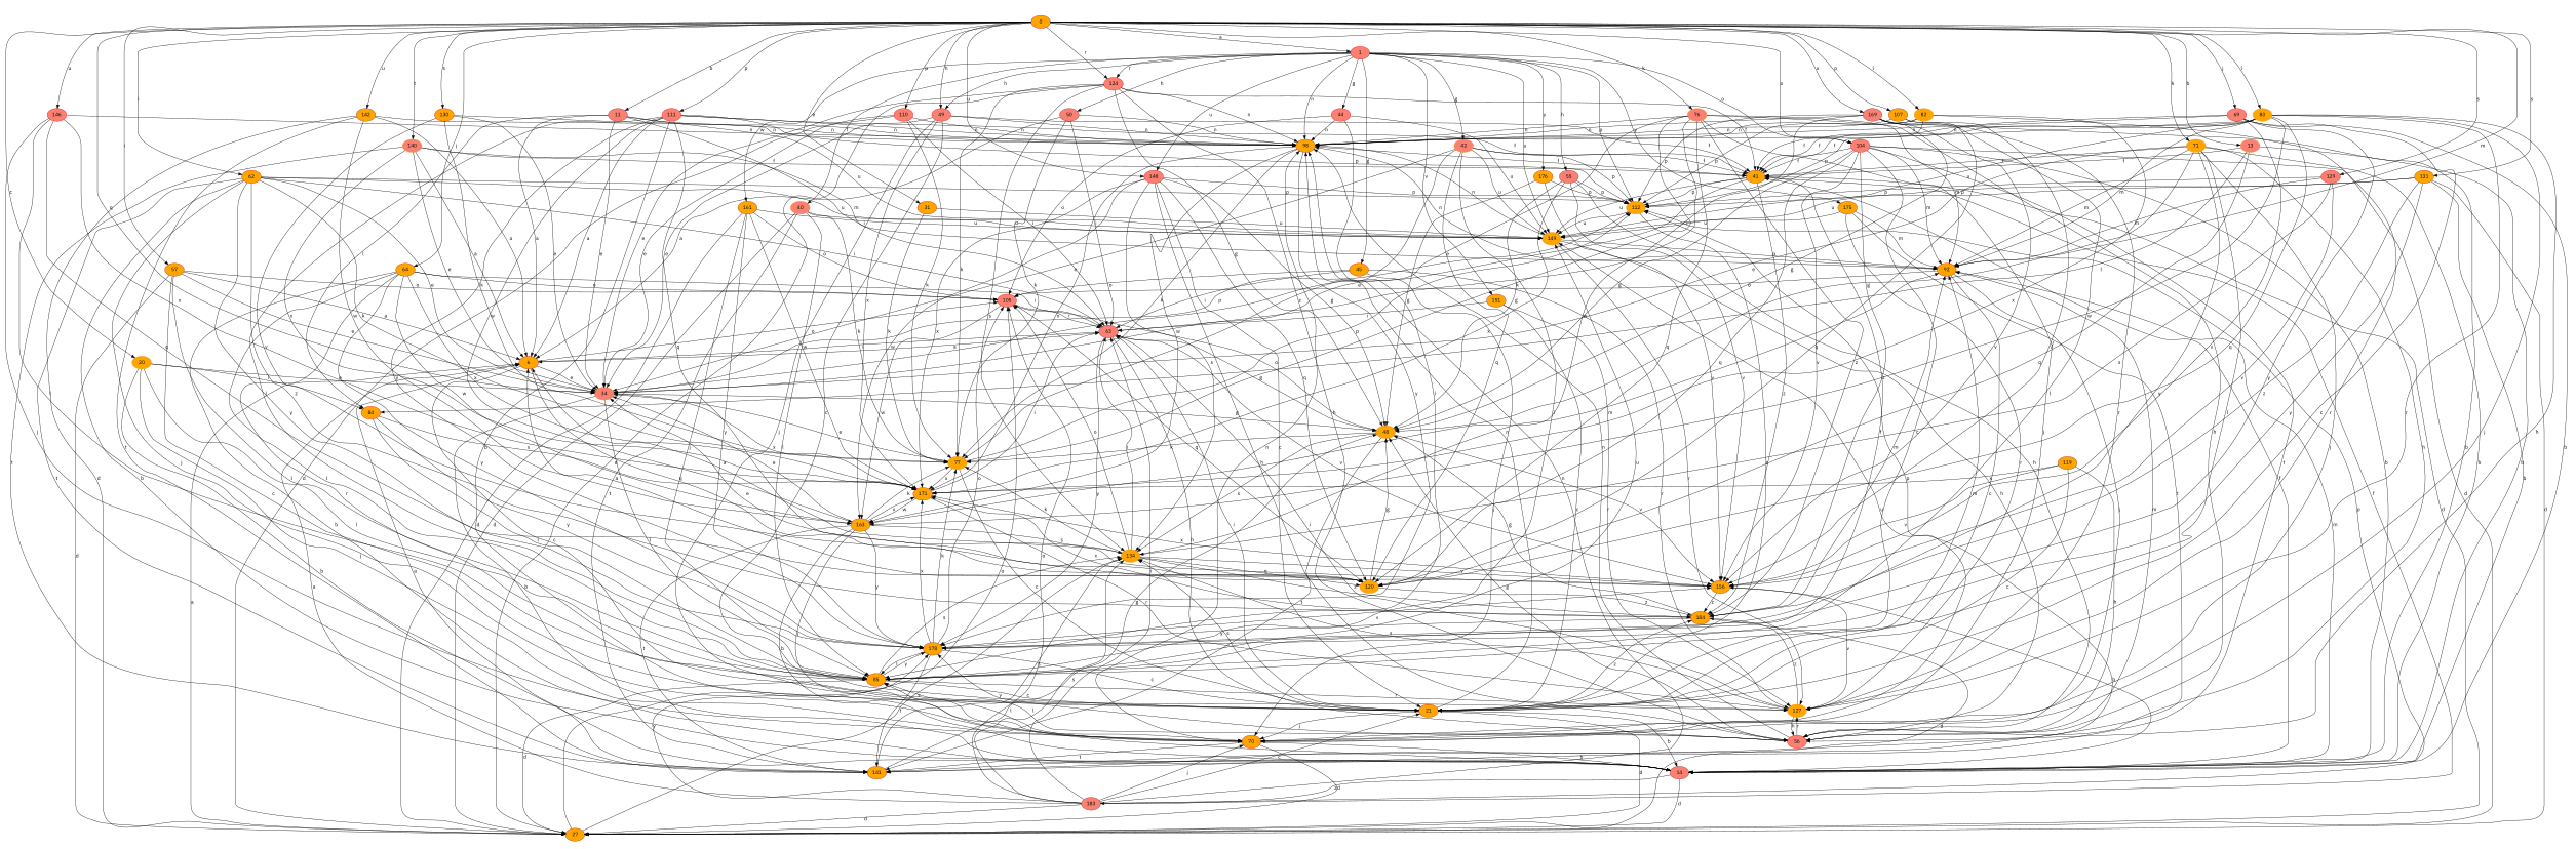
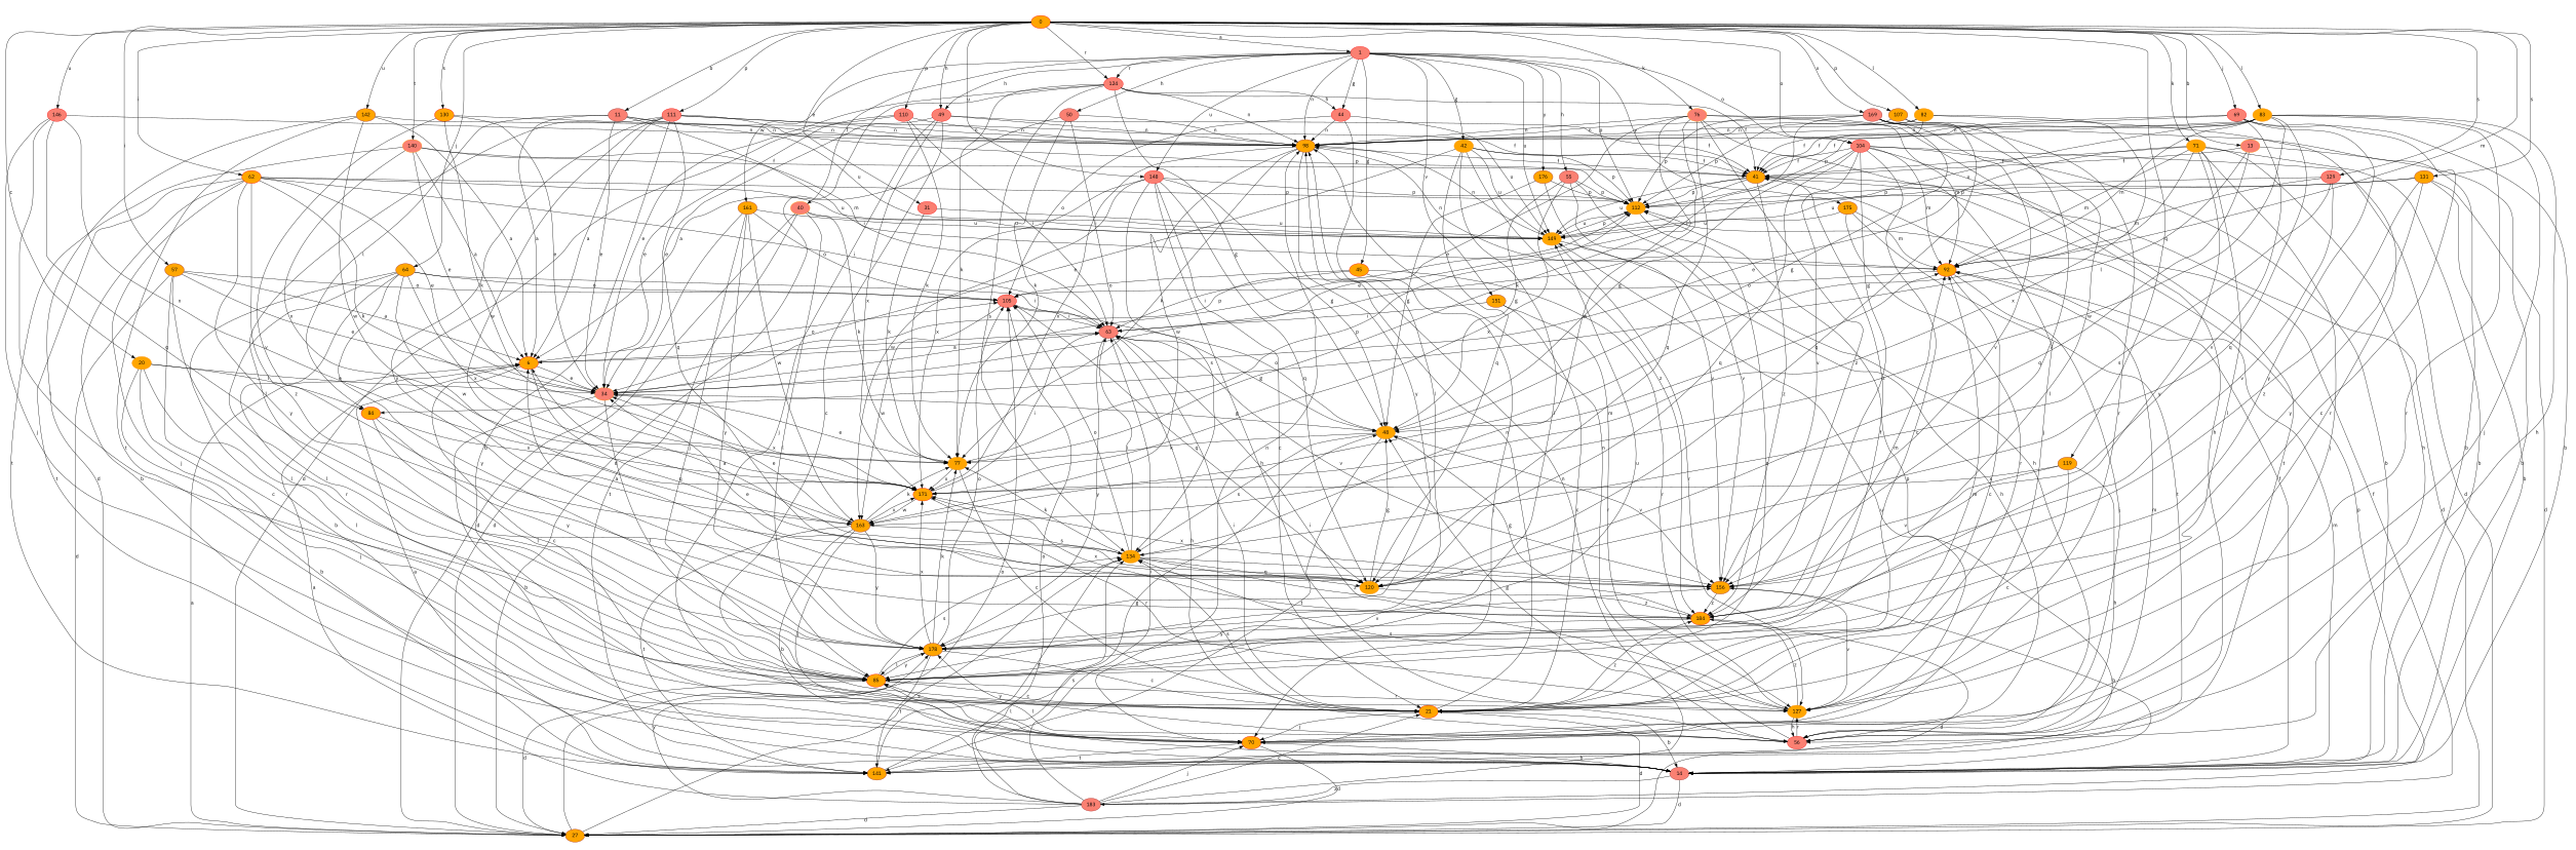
  strict digraph {
    fontname="IBM Plex Sans"
    node [color=red fillcolor=orange fontname="IBM Plex Sans" style=filled]
    edge [fontname="IBM Plex Sans"]
    1 [fillcolor=salmon]
    0
    11 [color=brown fillcolor=salmon]
    13 [color=darkorange fillcolor=salmon]
    20 [color=darkorange]
-   31
+   31 [fillcolor=salmon]
    49 [fillcolor=salmon]
    57 [color=brown]
    62
    64 [color=brown]
    69 [fillcolor=salmon]
    71 [color=darkorange]
    76 [color=darkorange fillcolor=salmon]
    82 [color=darkorange]
    83 [color=darkorange]
    92
    104 [fillcolor=salmon]
    107 [color=brown]
    110 [fillcolor=salmon]
    111 [fillcolor=salmon]
    119 [color=brown]
    124 [fillcolor=salmon]
    129 [fillcolor=salmon]
    130
    131 [color=brown]
    140 [color=darkorange fillcolor=salmon]
    142 [color=brown]
    146 [fillcolor=salmon]
    148 [fillcolor=salmon]
    169 [color=brown fillcolor=salmon]
    40 [color=darkorange fillcolor=salmon]
-   42 [color=darkorange fillcolor=salmon]
+   42 [color=darkorange]
    44 [fillcolor=salmon]
    45
    50 [color=brown fillcolor=salmon]
    55 [color=brown fillcolor=salmon]
    98 [color=brown]
    112 [color=darkorange]
    149 [color=darkorange]
    151 [color=brown]
    161 [color=brown]
    175 [color=brown]
    176 [color=brown]
    6
    34 [color=darkorange fillcolor=salmon]
    63 [color=brown fillcolor=salmon]
    84
    120 [color=darkorange]
    14 [color=brown fillcolor=salmon]
    41 [color=brown]
    70
    85
    77 [color=darkorange]
    21
    171
    105 [fillcolor=salmon]
    27 [color=brown]
    184
    141 [color=brown]
    178 [color=brown]
    127 [color=darkorange]
    163 [color=brown]
    156 [color=brown]
    48 [color=darkorange]
    56 [fillcolor=salmon]
    134 [color=darkorange]
    183 [color=brown fillcolor=salmon]
    1 -> 49 [label=h]
    1 -> 104 [label=o]
    1 -> 124 [label=r]
    1 -> 148 [label=u]
    1 -> 40 [label=f]
    1 -> 42 [label=g]
    1 -> 44 [label=g]
    1 -> 45 [label=g]
    1 -> 50 [label=h]
    1 -> 55 [label=h]
    1 -> 98 [label=n]
    1 -> 112 [label=p]
    1 -> 149 [label=u]
    1 -> 151 [label=v]
    1 -> 161 [label=w]
    1 -> 175 [label=y]
    1 -> 176 [label=y]
    0 -> 1 [label=a]
    0 -> 11 [label=b]
    0 -> 13 [label=b]
    0 -> 20 [label=c]
    0 -> 31 [label=e]
    0 -> 49 [label=h]
    0 -> 57 [label=i]
    0 -> 62 [label=i]
    0 -> 64 [label=j]
    0 -> 69 [label=j]
    0 -> 71 [label=k]
    0 -> 76 [label=k]
    0 -> 82 [label=l]
    0 -> 83 [label=l]
    0 -> 92 [label=m]
    0 -> 104 [label=o]
    0 -> 107 [label=p]
    0 -> 110 [label=p]
    0 -> 111 [label=p]
-   0 -> 34 [label=q]
+   0 -> 119 [label=q]
    0 -> 124 [label=r]
    0 -> 129 [label=s]
    0 -> 130 [label=s]
    0 -> 131 [label=s]
    0 -> 140 [label=t]
    0 -> 142 [label=u]
    0 -> 146 [label=u]
    0 -> 148 [label=u]
    0 -> 169 [label=x]
    11 -> 98 [label=n]
    11 -> 149 [label=u]
    11 -> 6 [label=a]
    11 -> 34 [label=e]
    11 -> 63 [label=i]
    11 -> 84 [label=l]
    13 -> 84 [label=l]
    13 -> 120 [label=q]
    13 -> 14 [label=b]
    13 -> 41 [label=f]
    20 -> 34 [label=e]
    20 -> 84 [label=l]
    20 -> 14 [label=b]
    20 -> 70 [label=j]
    20 -> 85 [label=l]
    31 -> 149 [label=u]
    31 -> 77 [label=k]
    49 -> 98 [label=n]
    49 -> 34 [label=e]
    49 -> 41 [label=f]
    49 -> 70 [label=j]
    49 -> 21 [label=c]
    49 -> 171 [label=x]
    57 -> 6 [label=a]
    57 -> 34 [label=e]
    57 -> 85 [label=l]
    57 -> 21 [label=c]
    57 -> 105 [label=o]
    57 -> 27 [label=d]
    62 -> 112 [label=p]
    62 -> 149 [label=u]
    62 -> 34 [label=e]
    62 -> 63 [label=i]
    62 -> 14 [label=b]
    62 -> 70 [label=j]
    62 -> 77 [label=k]
    62 -> 184 [label=z]
    62 -> 141 [label=t]
    62 -> 178 [label=y]
    64 -> 63 [label=i]
    64 -> 14 [label=b]
    64 -> 85 [label=l]
    64 -> 171 [label=x]
    64 -> 105 [label=o]
    64 -> 178 [label=y]
    64 -> 127 [label=r]
    64 -> 163 [label=w]
    69 -> 98 [label=n]
    69 -> 14 [label=b]
    69 -> 41 [label=f]
    69 -> 21 [label=c]
    69 -> 178 [label=y]
    69 -> 156 [label=v]
    71 -> 92 [label=m]
    71 -> 34 [label=e]
    71 -> 14 [label=b]
    71 -> 41 [label=f]
    71 -> 70 [label=j]
    71 -> 85 [label=l]
    71 -> 178 [label=y]
    71 -> 48 [label=g]
    71 -> 56 [label=h]
    76 -> 92 [label=m]
    76 -> 98 [label=n]
    76 -> 34 [label=e]
    76 -> 120 [label=q]
    76 -> 70 [label=j]
    76 -> 77 [label=k]
    76 -> 184 [label=z]
    76 -> 163 [label=w]
    76 -> 56 [label=h]
    82 -> 98 [label=n]
    82 -> 112 [label=p]
    82 -> 41 [label=f]
    82 -> 171 [label=x]
    82 -> 127 [label=r]
    83 -> 92 [label=m]
    83 -> 98 [label=n]
    83 -> 112 [label=p]
    83 -> 149 [label=u]
    83 -> 120 [label=q]
    83 -> 41 [label=f]
    83 -> 70 [label=j]
    83 -> 127 [label=r]
    83 -> 163 [label=w]
    83 -> 56 [label=h]
    92 -> 98 [label=n]
    92 -> 70 [label=j]
    92 -> 21 [label=c]
    92 -> 105 [label=o]
    104 -> 92 [label=m]
    104 -> 120 [label=q]
    104 -> 14 [label=b]
    104 -> 41 [label=f]
    104 -> 21 [label=c]
    104 -> 27 [label=d]
    104 -> 184 [label=z]
    104 -> 141 [label=t]
    104 -> 156 [label=v]
    104 -> 48 [label=g]
    107 -> 98 [label=n]
    107 -> 120 [label=q]
    107 -> 156 [label=v]
    110 -> 98 [label=n]
    110 -> 34 [label=e]
    110 -> 63 [label=i]
    110 -> 77 [label=k]
    110 -> 27 [label=d]
    111 -> 98 [label=n]
    111 -> 112 [label=p]
    111 -> 6 [label=a]
    111 -> 120 [label=q]
    111 -> 14 [label=b]
    111 -> 41 [label=f]
    111 -> 85 [label=l]
    111 -> 178 [label=y]
    111 -> 163 [label=w]
    119 -> 21 [label=c]
    119 -> 171 [label=x]
    119 -> 156 [label=v]
    119 -> 56 [label=h]
    124 -> 98 [label=n]
    124 -> 34 [label=e]
    124 -> 41 [label=f]
    124 -> 77 [label=k]
    124 -> 27 [label=d]
    124 -> 48 [label=g]
-   124 -> 56 [label=h]
+   124 -> 44 [label=h]
    124 -> 134 [label=s]
    129 -> 92 [label=m]
    129 -> 112 [label=p]
    129 -> 156 [label=v]
    129 -> 134 [label=s]
    130 -> 98 [label=n]
    130 -> 34 [label=e]
    130 -> 77 [label=k]
    130 -> 156 [label=v]
    131 -> 112 [label=p]
    131 -> 149 [label=u]
    131 -> 14 [label=b]
    131 -> 27 [label=d]
    131 -> 184 [label=z]
    131 -> 178 [label=y]
    140 -> 92 [label=m]
    140 -> 6 [label=a]
    140 -> 34 [label=e]
    140 -> 41 [label=f]
    140 -> 171 [label=x]
    140 -> 141 [label=t]
    142 -> 98 [label=n]
    142 -> 6 [label=a]
    142 -> 27 [label=d]
    142 -> 141 [label=t]
    142 -> 163 [label=w]
    146 -> 98 [label=n]
    146 -> 120 [label=q]
    146 -> 70 [label=j]
    146 -> 85 [label=l]
    146 -> 171 [label=x]
    148 -> 112 [label=p]
    148 -> 120 [label=q]
    148 -> 21 [label=c]
    148 -> 171 [label=x]
    148 -> 163 [label=w]
    148 -> 48 [label=g]
    148 -> 56 [label=h]
    148 -> 134 [label=s]
    169 -> 98 [label=n]
    169 -> 112 [label=p]
    169 -> 63 [label=i]
    169 -> 14 [label=b]
    169 -> 85 [label=l]
    169 -> 127 [label=r]
    169 -> 156 [label=v]
    169 -> 48 [label=g]
    40 -> 149 [label=u]
    40 -> 85 [label=l]
    40 -> 77 [label=k]
    40 -> 27 [label=d]
    40 -> 141 [label=t]
    42 -> 112 [label=p]
    42 -> 149 [label=u]
    42 -> 34 [label=e]
    42 -> 120 [label=q]
    42 -> 41 [label=f]
    42 -> 85 [label=l]
-   42 -> 77 [label=z]
+   42 -> 184 [label=z]
    44 -> 98 [label=n]
    44 -> 149 [label=u]
    44 -> 85 [label=l]
    44 -> 105 [label=o]
    45 -> 63 [label=i]
    45 -> 70 [label=j]
    45 -> 105 [label=o]
    45 -> 127 [label=r]
    50 -> 98 [label=n]
    50 -> 6 [label=a]
    50 -> 63 [label=i]
    50 -> 77 [label=k]
    55 -> 112 [label=p]
    55 -> 171 [label=x]
    55 -> 156 [label=v]
    55 -> 48 [label=g]
    55 -> 56 [label=h]
    98 -> 41 [label=f]
    98 -> 77 [label=k]
    98 -> 171 [label=x]
    98 -> 178 [label=y]
    98 -> 163 [label=w]
    112 -> 149 [label=u]
    112 -> 21 [label=c]
    149 -> 98 [label=n]
-   149 -> 92 [label=p]
+   149 -> 112 [label=p]
    149 -> 127 [label=r]
    149 -> 56 [label=h]
    151 -> 63 [label=i]
    151 -> 21 [label=c]
    151 -> 127 [label=r]
    161 -> 149 [label=u]
    161 -> 85 [label=j]
    161 -> 105 [label=o]
    161 -> 27 [label=d]
    161 -> 178 [label=y]
-   161 -> 171 [label=w]
+   161 -> 163 [label=w]
    175 -> 92 [label=m]
    175 -> 149 [label=u]
    175 -> 141 [label=t]
    175 -> 127 [label=r]
    176 -> 112 [label=p]
    176 -> 156 [label=v]
    176 -> 48 [label=g]
    6 -> 34 [label=e]
    6 -> 63 [label=i]
    6 -> 120 [label=q]
    6 -> 21 [label=c]
    6 -> 105 [label=o]
    34 -> 112 [label=p]
    34 -> 14 [label=b]
    34 -> 85 [label=l]
    34 -> 171 [label=x]
    34 -> 48 [label=g]
    63 -> 6 [label=a]
    63 -> 178 [label=y]
    63 -> 156 [label=v]
    63 -> 48 [label=g]
    63 -> 56 [label=h]
    84 -> 85 [label=l]
    84 -> 171 [label=x]
    84 -> 178 [label=y]
    120 -> 6 [label=a]
    120 -> 184 [label=z]
    120 -> 48 [label=g]
    14 -> 92 [label=m]
    14 -> 41 [label=f]
    14 -> 27 [label=d]
    14 -> 183 [label=z]
    41 -> 112 [label=p]
    41 -> 149 [label=u]
    41 -> 34 [label=e]
    41 -> 27 [label=d]
    41 -> 184 [label=z]
    70 -> 98 [label=n]
    70 -> 112 [label=p]
    70 -> 14 [label=b]
    70 -> 85 [label=l]
    70 -> 27 [label=d]
    70 -> 141 [label=t]
    85 -> 149 [label=u]
    85 -> 41 [label=f]
    85 -> 21 [label=c]
    85 -> 27 [label=d]
    85 -> 178 [label=y]
    85 -> 127 [label=r]
    85 -> 134 [label=s]
    77 -> 112 [label=p]
    77 -> 34 [label=e]
    77 -> 21 [label=c]
    77 -> 171 [label=x]
    21 -> 92 [label=m]
    21 -> 98 [label=n]
    21 -> 63 [label=i]
    21 -> 14 [label=b]
    21 -> 70 [label=j]
    21 -> 27 [label=d]
    21 -> 184 [label=z]
    21 -> 134 [label=s]
    171 -> 63 [label=i]
    171 -> 127 [label=r]
    171 -> 163 [label=w]
    105 -> 63 [label=i]
    105 -> 120 [label=q]
    105 -> 163 [label=w]
    27 -> 6 [label=a]
    27 -> 105 [label=o]
    27 -> 134 [label=s]
    184 -> 92 [label=m]
    184 -> 171 [label=x]
    184 -> 27 [label=d]
    184 -> 178 [label=y]
    184 -> 48 [label=g]
    141 -> 149 [label=u]
    141 -> 6 [label=a]
    141 -> 48 [label=g]
    141 -> 134 [label=s]
    178 -> 85 [label=l]
    178 -> 77 [label=k]
    178 -> 21 [label=c]
    178 -> 171 [label=x]
    178 -> 105 [label=o]
    178 -> 141 [label=t]
    178 -> 156 [label=v]
    127 -> 63 [label=i]
    127 -> 184 [label=z]
    127 -> 156 [label=v]
    127 -> 56 [label=h]
    127 -> 134 [label=s]
    163 -> 34 [label=e]
    163 -> 14 [label=b]
    163 -> 70 [label=j]
    163 -> 77 [label=k]
    163 -> 171 [label=x]
    163 -> 141 [label=t]
    163 -> 178 [label=y]
    163 -> 134 [label=s]
    156 -> 34 [label=e]
    156 -> 14 [label=b]
    156 -> 171 [label=x]
    156 -> 184 [label=z]
    48 -> 77 [label=k]
    48 -> 105 [label=o]
    48 -> 141 [label=t]
    48 -> 156 [label=v]
    48 -> 134 [label=s]
    56 -> 92 [label=m]
    56 -> 98 [label=n]
    56 -> 85 [label=l]
    56 -> 178 [label=y]
    56 -> 127 [label=r]
    56 -> 48 [label=g]
    134 -> 92 [label=m]
    134 -> 6 [label=a]
    134 -> 63 [label=i]
    134 -> 120 [label=q]
    134 -> 77 [label=k]
    134 -> 105 [label=o]
    134 -> 184 [label=z]
    134 -> 156 [label=v]
    183 -> 98 [label=n]
    183 -> 112 [label=p]
    183 -> 6 [label=a]
    183 -> 63 [label=i]
    183 -> 41 [label=f]
    183 -> 70 [label=j]
    183 -> 21 [label=c]
    183 -> 105 [label=o]
    183 -> 27 [label=d]
    183 -> 178 [label=y]
    183 -> 134 [label=s]
  }
